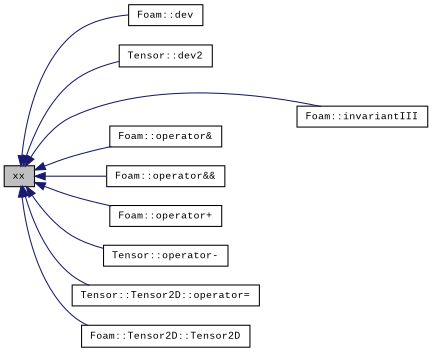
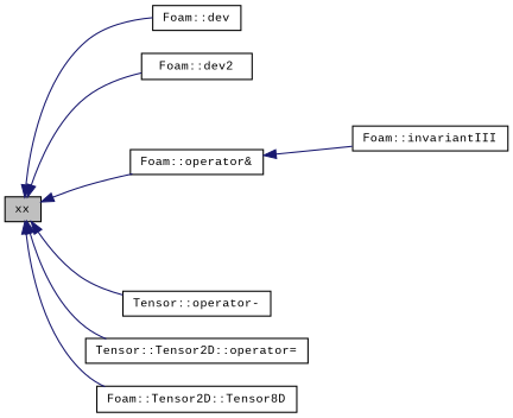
  digraph {
    fontname="Liberation Mono"
    rankdir=LR
    node [color=black fontname="Liberation Mono" fontsize=10 shape=record]
    edge [color=midnightblue dir=back fontname="Liberation Mono" fontsize=10 labelfontname=Helvetica labelfontsize=10 style=solid]
    n1 [fillcolor=grey75 fontcolor=black height=0.2 label=xx style=filled width=0.4]
    n2 [height=0.2 label="Foam::dev" width=0.4]
-   n3 [height=0.2 label="Tensor::dev2" width=0.4]
+   n3 [height=0.2 label="Foam::dev2" width=0.4]
    n4 [height=0.2 label="Foam::invariantIII" width=0.4]
    n5 [height=0.2 label="Foam::operator&" width=0.4]
-   n6 [height=0.2 label="Foam::operator&&" width=0.4]
-   n7 [height=0.2 label="Foam::operator+" width=0.4]
    n8 [height=0.2 label="Tensor::operator-" width=0.4]
    n9 [height=0.2 label="Tensor::Tensor2D::operator=" width=0.4]
-   n10 [height=0.2 label="Foam::Tensor2D::Tensor2D" width=0.4]
+   n10 [height=0.2 label="Foam::Tensor2D::Tensor8D" width=0.4]
    n1 -> n2
    n1 -> n3
-   n1 -> n4
+   n5 -> n4
    n1 -> n5
-   n1 -> n6
-   n1 -> n7
    n1 -> n8
    n1 -> n9
    n1 -> n10
  }
